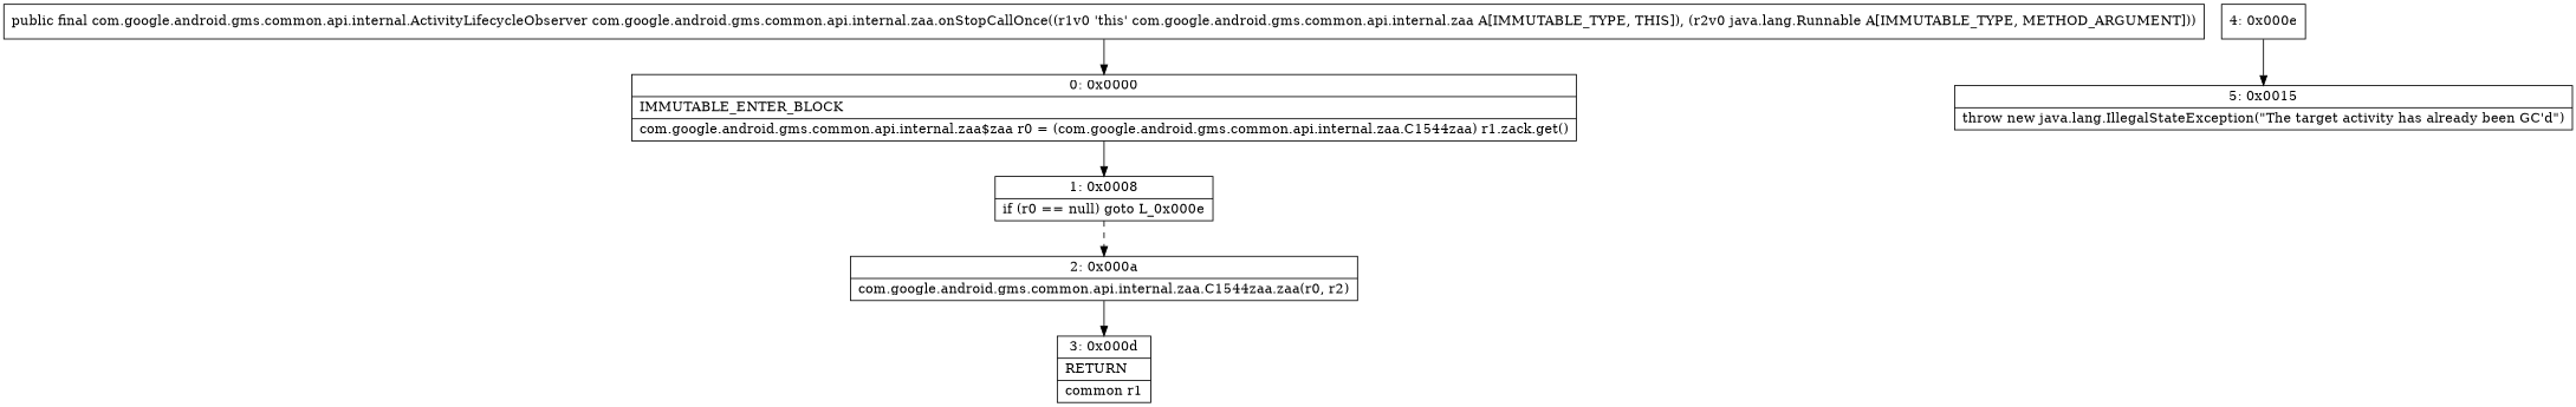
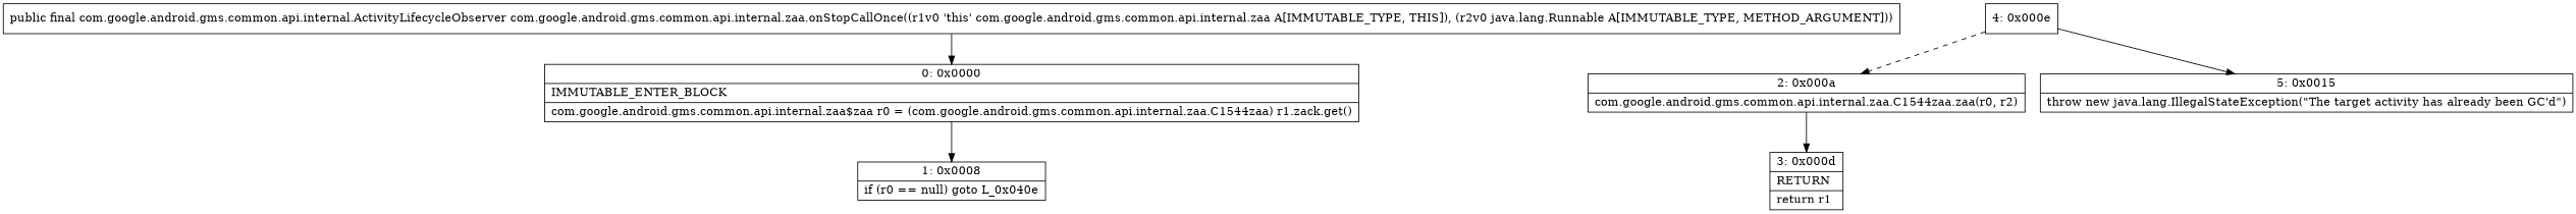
  digraph {
    node [shape=record]
    n1 [label="{0\:\ 0x0000|IMMUTABLE_ENTER_BLOCK\l|com.google.android.gms.common.api.internal.zaa$zaa r0 = (com.google.android.gms.common.api.internal.zaa.C1544zaa) r1.zack.get()\l}"]
-   n2 [label="{1\:\ 0x0008|if (r0 == null) goto L_0x000e\l}"]
+   n2 [label="{1\:\ 0x0008|if (r0 == null) goto L_0x040e\l}"]
    n3 [label="{2\:\ 0x000a|com.google.android.gms.common.api.internal.zaa.C1544zaa.zaa(r0, r2)\l}"]
-   n4 [label="{3\:\ 0x000d|RETURN\l|common r1\l}"]
+   n4 [label="{3\:\ 0x000d|RETURN\l|return r1\l}"]
    n5 [label="{4\:\ 0x000e}"]
    n6 [label="{5\:\ 0x0015|throw new java.lang.IllegalStateException(\"The target activity has already been GC'd\")\l}"]
    n7 [label="{public final com.google.android.gms.common.api.internal.ActivityLifecycleObserver com.google.android.gms.common.api.internal.zaa.onStopCallOnce((r1v0 'this' com.google.android.gms.common.api.internal.zaa A[IMMUTABLE_TYPE, THIS]), (r2v0 java.lang.Runnable A[IMMUTABLE_TYPE, METHOD_ARGUMENT])) }"]
    n1 -> n2
-   n2 -> n3 [style=dashed]
+   n5 -> n3 [style=dashed]
    n3 -> n4
    n5 -> n6
    n7 -> n1
  }
